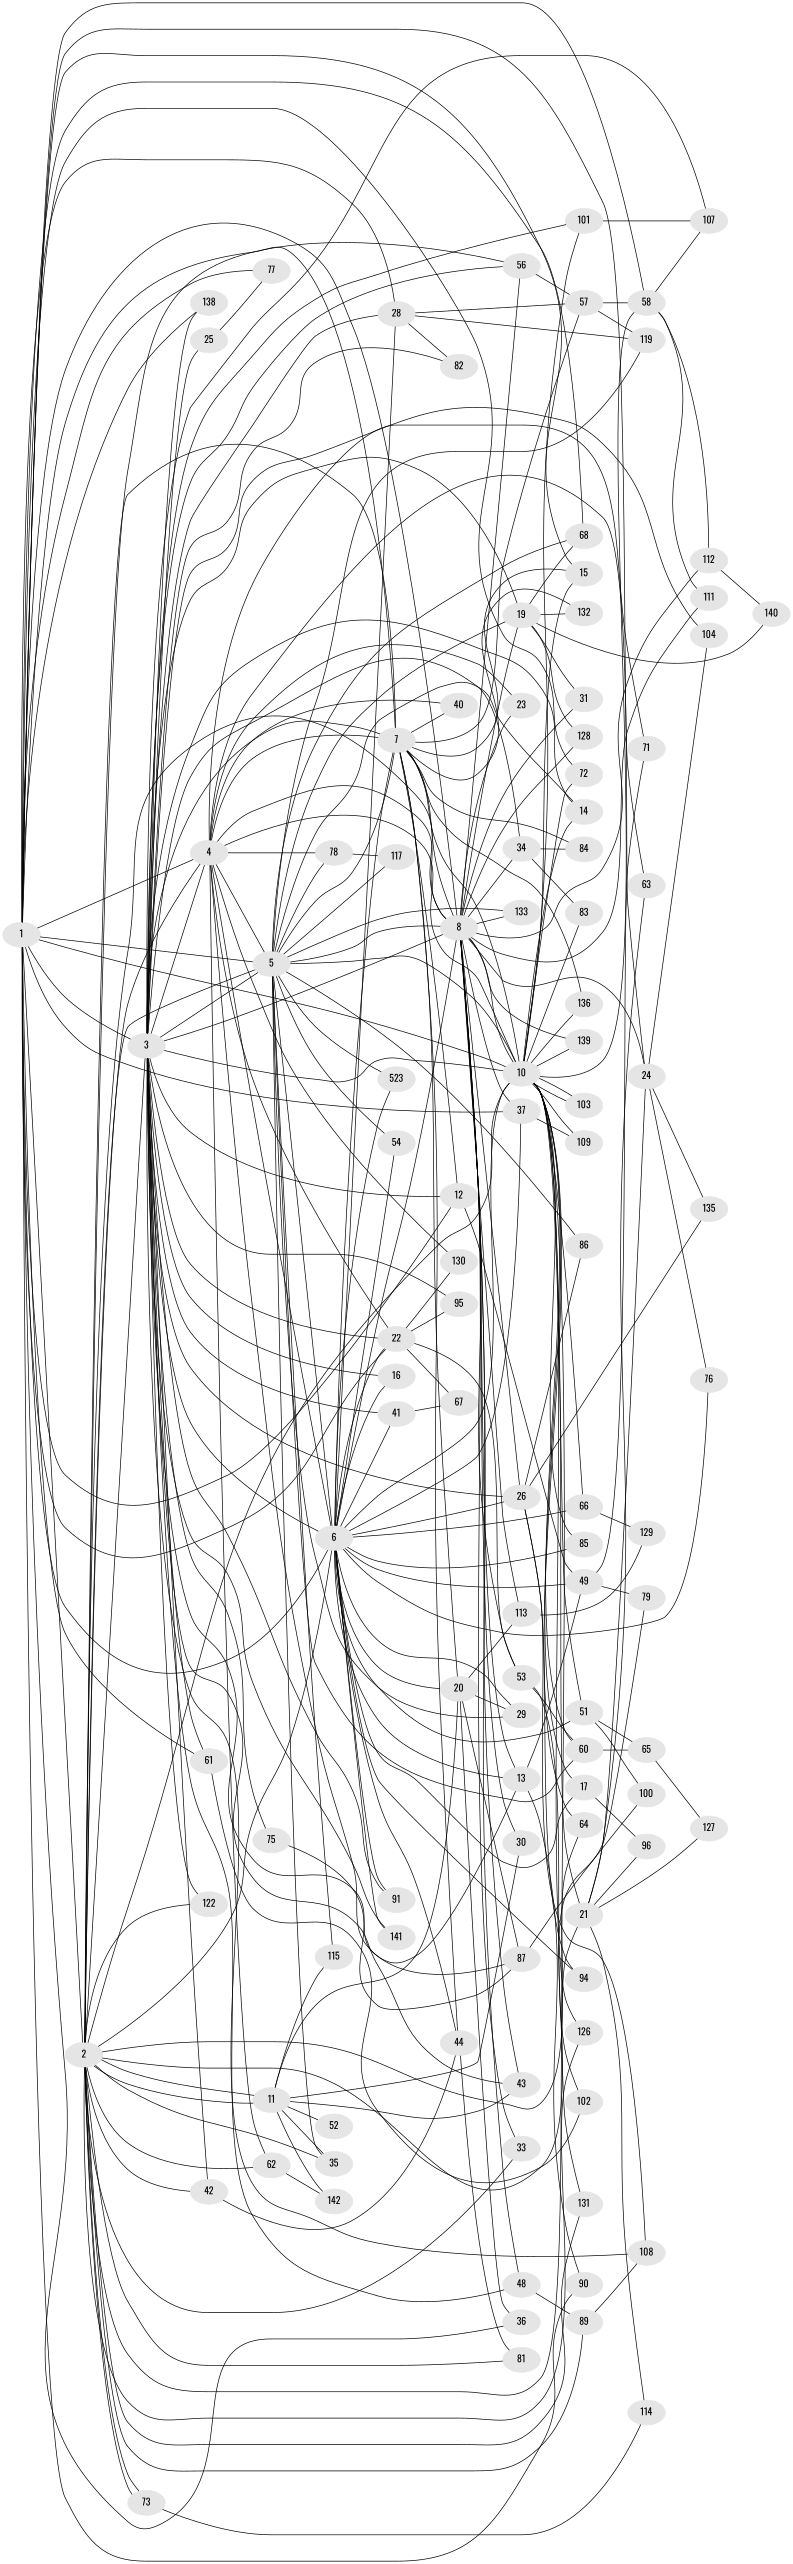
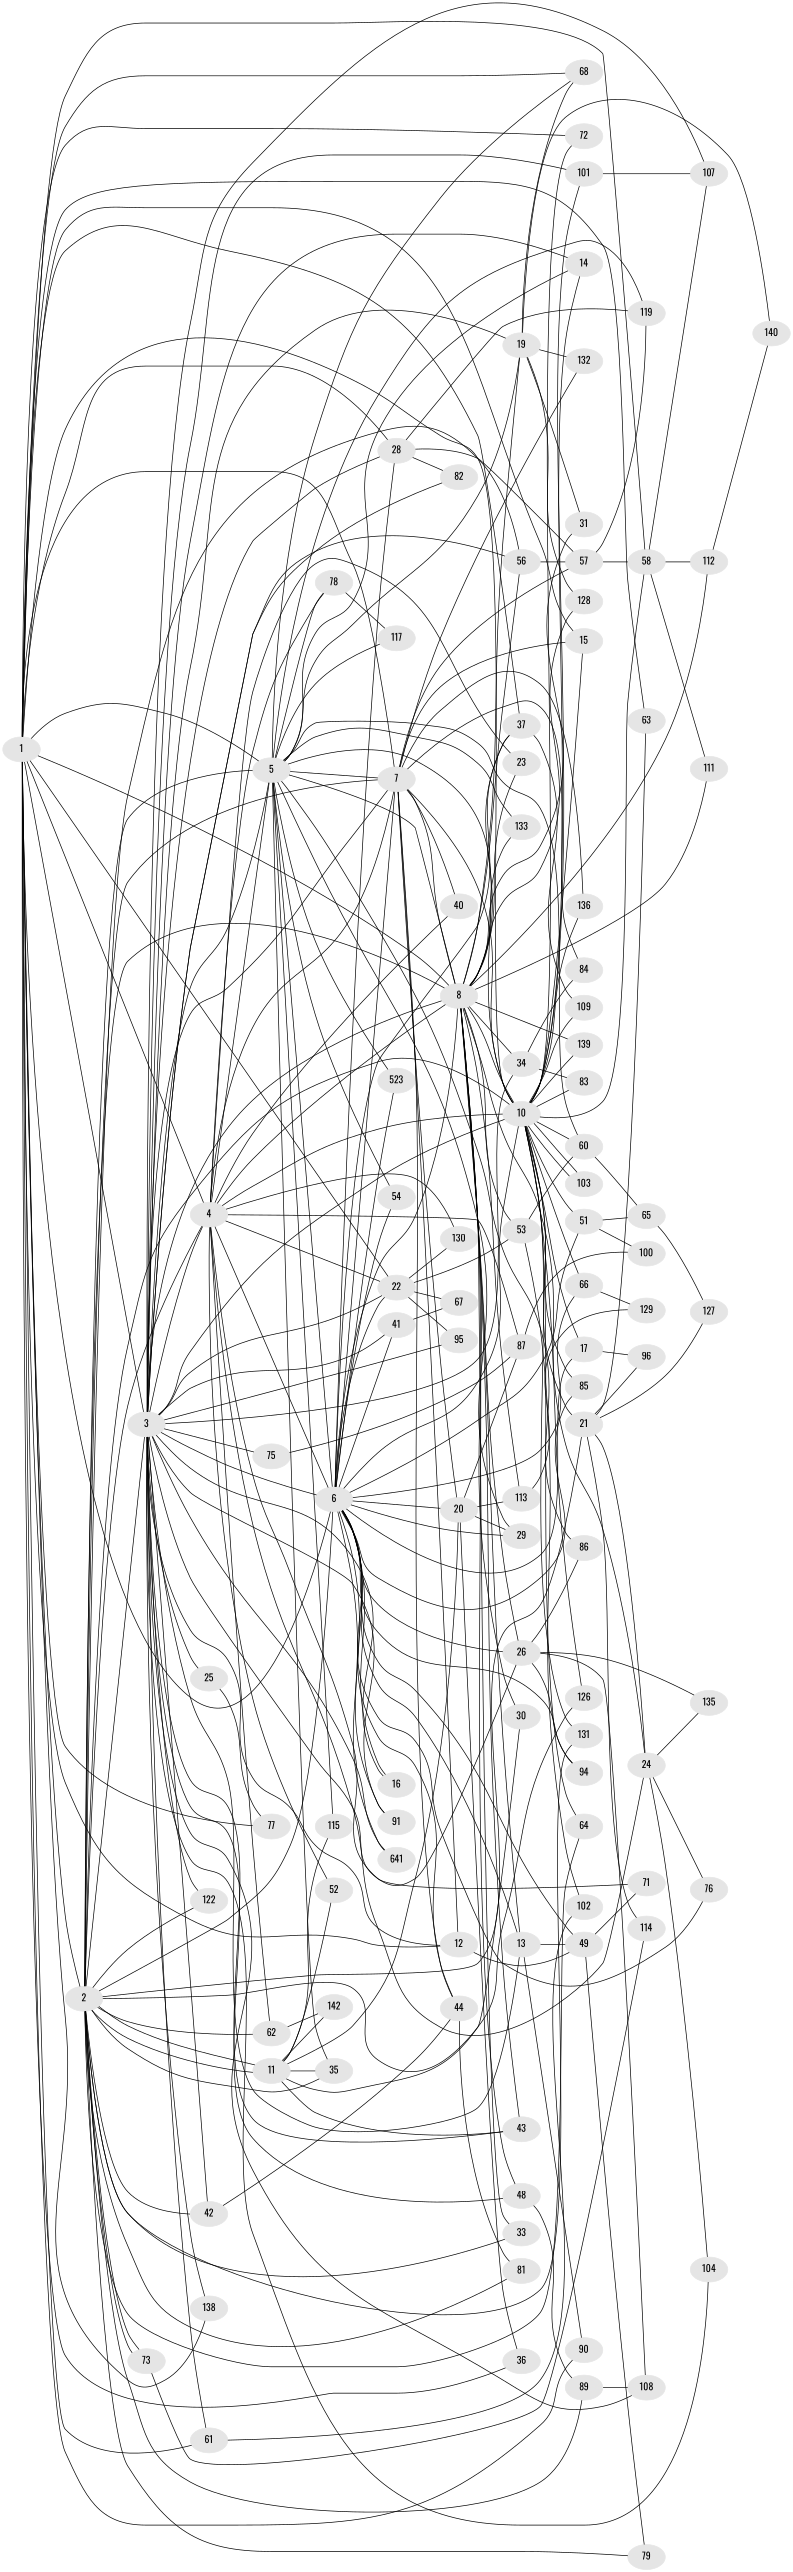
  graph {
    fontname=Oswald
    rankdir=LR
    node [color=gray90 fontname=Oswald style=filled]
    edge [fontname=Oswald]
    1 [super="+39"]
    2 [super="+50"]
    3 [super="+9"]
    4 [super="+116"]
    5 [super="+32"]
    6 [super="+18"]
    7 [super="+92"]
    8 [super="+45"]
    10 [super="+97"]
    12 [super="+105"]
    15 [super="+125"]
    22 [super="+47"]
    28 [super="+93"]
    36
    37 [super="+98"]
    58 [super="+106"]
    61
    63
    68 [super="+121"]
    72
    77
    90
    138
    11 [super="+27"]
    21
    33
    35 [super="+134"]
    42
    56 [super="+118"]
    62
    64
    73
    79
    81
    89 [super="+110"]
    122
    126
    131
    13 [super="+74"]
    14
    16
    19 [super="+55"]
    25 [super="+69"]
    26 [super="+88"]
    34
    41
    43 [super="+80"]
    48
    75
    82
    91
    95
    101
    104
    107 [super="+124"]
    108
-   141
+   141 [label=641]
    23
    24 [super="+38"]
    40
    52
    71
    78
    87
    130
    29 [super="+137"]
    54
    60
    86
    115
    117
    119 [super="+120"]
    n73 [label=523]
    133
    17
    20 [super="+46"]
    44 [super="+70"]
    49 [super="+59"]
    51
    66
    76
    85
    94
    57
    84
    132
    136
    30
    31
    53 [super="+99"]
    111
    112
    113
    128
    139
    83
    103
    109
    67
    102
    142
    96
    114
    127
    140
    135
    100
    65
    129
    1 -- 2
    1 -- 3 [weight=2]
    1 -- 4
    1 -- 5
    1 -- 6
    1 -- 7
    1 -- 8
    1 -- 10
    1 -- 12
    1 -- 15
    1 -- 22
    1 -- 28
    1 -- 36
    1 -- 37
    1 -- 58
    1 -- 61
    1 -- 63
    1 -- 68
    1 -- 72
    1 -- 77
    1 -- 90
    1 -- 138
    2 -- 3 [weight=2]
    2 -- 4
    2 -- 5
    2 -- 6
    2 -- 7 [weight=2]
    2 -- 8
    2 -- 10 [weight=2]
    2 -- 11
    2 -- 11
    2 -- 21
    2 -- 33
    2 -- 35
    2 -- 42
    2 -- 56
    2 -- 62
    2 -- 64
    2 -- 73
    2 -- 73
    2 -- 79
    2 -- 81
    2 -- 89
    2 -- 122
    2 -- 126
    2 -- 131
    3 -- 4 [weight=2]
    3 -- 5 [weight=2]
    3 -- 6 [weight=2]
    3 -- 7 [weight=2]
    3 -- 8 [weight=2]
    3 -- 10 [weight=2]
    3 -- 12
    3 -- 22
    3 -- 28
    3 -- 61
    3 -- 138
    3 -- 42
    3 -- 56
    3 -- 122
    3 -- 13
    3 -- 14
    3 -- 16
    3 -- 19
    3 -- 25 [weight=3]
    3 -- 26
    3 -- 34
    3 -- 41
    3 -- 43
    3 -- 48
    3 -- 75
    3 -- 82
    3 -- 91
    3 -- 95
    3 -- 101
    3 -- 104
    3 -- 107
    3 -- 108
    3 -- 141
    4 -- 5
    4 -- 6
    4 -- 7
    4 -- 8 [weight=2]
    4 -- 10
    4 -- 22
    4 -- 62
    4 -- 23
    4 -- 24
    4 -- 40
+   4 -- 52
    4 -- 71
    4 -- 78
    4 -- 87
    4 -- 130
    5 -- 6
    5 -- 7
    5 -- 8
    5 -- 10
    5 -- 68
    5 -- 35
    5 -- 14
    5 -- 19
    5 -- 78
    5 -- 29
    5 -- 54
    5 -- 60
    5 -- 86
    5 -- 115
    5 -- 117
    5 -- 119
    5 -- n73
    5 -- 133
    6 -- 7
    6 -- 8
    6 -- 10
    6 -- 22
    6 -- 28
    6 -- 37
    6 -- 13
    6 -- 16
    6 -- 26
    6 -- 41
    6 -- 91
    6 -- 141
    6 -- 29
    6 -- 54
    6 -- n73
    6 -- 17
    6 -- 20
    6 -- 44
    6 -- 49
    6 -- 51
    6 -- 66
    6 -- 76
    6 -- 85
    6 -- 94
    7 -- 8
    7 -- 10
    7 -- 12
    7 -- 15
    7 -- 40
    7 -- 20
    7 -- 44
    7 -- 57
    7 -- 84
    7 -- 132
    7 -- 136
    8 -- 10
    8 -- 37
    8 -- 33
    8 -- 56
    8 -- 13
    8 -- 19
    8 -- 26
    8 -- 34
    8 -- 43
    8 -- 48
    8 -- 23
    8 -- 24
    8 -- 133
    8 -- 30
    8 -- 31 [weight=2]
    8 -- 53
    8 -- 111
    8 -- 112
    8 -- 113
    8 -- 128
    8 -- 139
    10 -- 15
    10 -- 58
    10 -- 72
    10 -- 21
    10 -- 64
    10 -- 126
    10 -- 131
    10 -- 14
    10 -- 101
    10 -- 60
    10 -- 17
    10 -- 51
    10 -- 66
    10 -- 85
    10 -- 136
    10 -- 139
    10 -- 83
    10 -- 103
    10 -- 103
    10 -- 109
    12 -- 49
    22 -- 95
    22 -- 130
    22 -- 53
    22 -- 67
    28 -- 82
    28 -- 119
    28 -- 57
    37 -- 109
    58 -- 107
    58 -- 111
    58 -- 112
    61 -- 102
    11 -- 35
    11 -- 43
    11 -- 52
    11 -- 115
    11 -- 20 [weight=2]
    11 -- 30
    11 -- 142
    21 -- 63
    21 -- 24
    21 -- 96
    21 -- 114
    21 -- 127
    42 -- 44
    56 -- 57
    62 -- 142
    73 -- 114
    89 -- 108
    13 -- 90
    13 -- 49
    19 -- 68
    19 -- 132
    19 -- 31
    19 -- 128
    19 -- 140
    25 -- 77
    26 -- 108
    26 -- 86
    26 -- 94
    26 -- 135
    34 -- 84
    34 -- 83
    41 -- 67
    48 -- 89
    75 -- 87
    101 -- 107
    24 -- 104
    24 -- 76
    24 -- 135
    78 -- 117
    87 -- 100
    60 -- 65
    17 -- 96
    20 -- 36
    20 -- 87
    20 -- 29
    20 -- 113
    44 -- 81
    49 -- 79
    49 -- 71
    51 -- 100
    51 -- 65
    66 -- 129
    57 -- 58
    57 -- 119
    53 -- 60
    53 -- 102
    112 -- 140
    113 -- 129
    65 -- 127
  }
